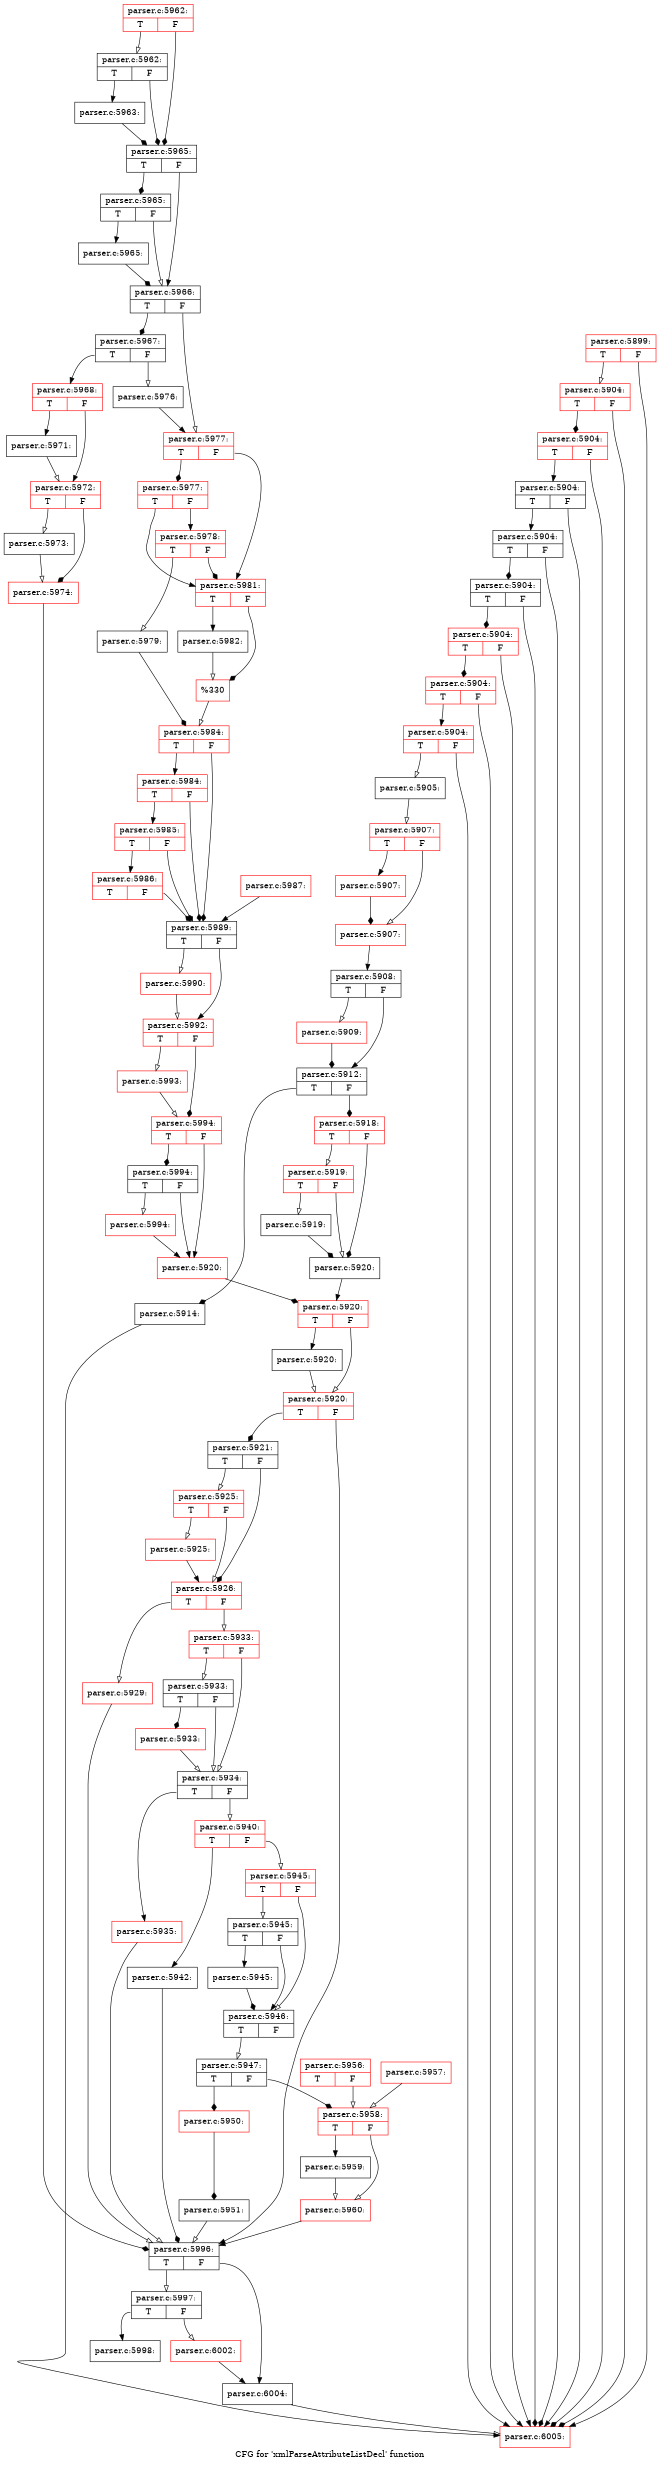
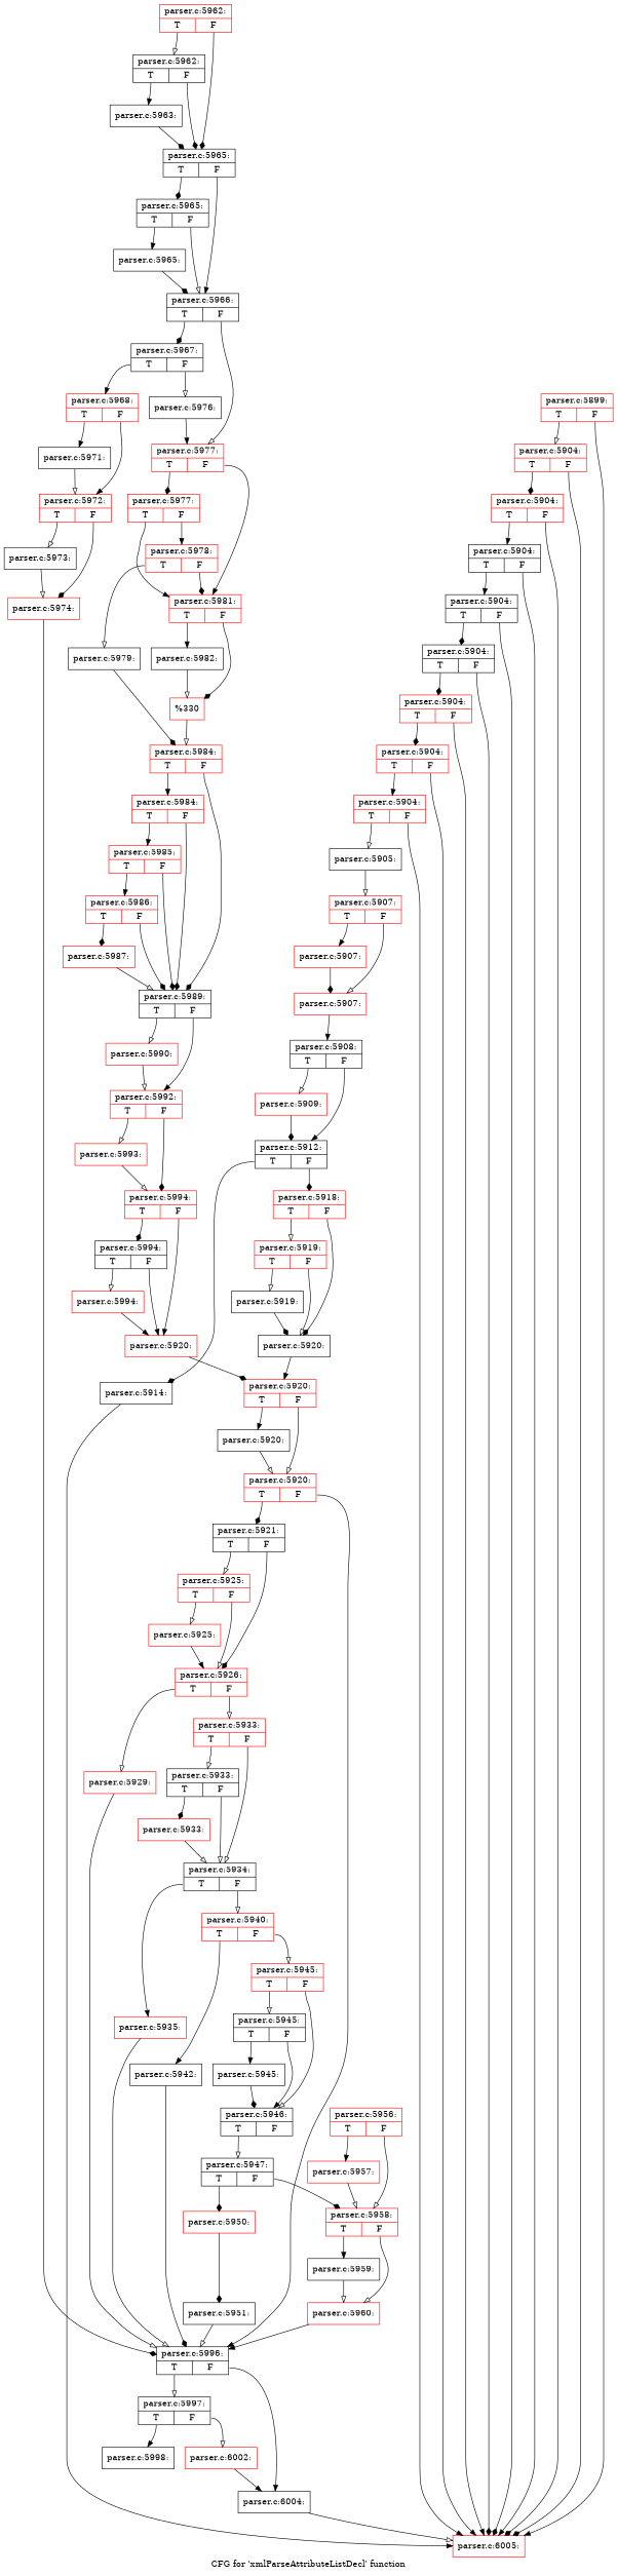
  digraph {
    label="CFG for 'xmlParseAttributeListDecl' function"
    node [color=red shape=record]
    edge [arrowhead=onormal tailport=s0]
    n1 [label="{parser.c:5899:|{<s0>T|<s1>F}}"]
    n2 [label="{parser.c:5904:|{<s0>T|<s1>F}}"]
    n3 [label="{parser.c:6005:}"]
    n4 [label="{parser.c:5904:|{<s0>T|<s1>F}}"]
    n5 [color=black label="{parser.c:5904:|{<s0>T|<s1>F}}"]
    n6 [color=black label="{parser.c:5904:|{<s0>T|<s1>F}}"]
    n7 [color=black label="{parser.c:5904:|{<s0>T|<s1>F}}"]
    n8 [label="{parser.c:5904:|{<s0>T|<s1>F}}"]
    n9 [label="{parser.c:5904:|{<s0>T|<s1>F}}"]
    n10 [label="{parser.c:5904:|{<s0>T|<s1>F}}"]
    n11 [color=black label="{parser.c:5905:}"]
    n12 [label="{parser.c:5907:|{<s0>T|<s1>F}}"]
    n13 [label="{parser.c:5907:}"]
    n14 [label="{parser.c:5907:}"]
    n15 [color=black label="{parser.c:5908:|{<s0>T|<s1>F}}"]
    n16 [label="{parser.c:5909:}"]
    n17 [color=black label="{parser.c:5912:|{<s0>T|<s1>F}}"]
    n18 [color=black label="{parser.c:5914:}"]
    n19 [label="{parser.c:5918:|{<s0>T|<s1>F}}"]
    n20 [label="{parser.c:5919:|{<s0>T|<s1>F}}"]
    n21 [color=black label="{parser.c:5920:}"]
    n22 [color=black label="{parser.c:5919:}"]
    n23 [label="{parser.c:5920:|{<s0>T|<s1>F}}"]
    n24 [color=black label="{parser.c:5920:}"]
    n25 [label="{parser.c:5920:|{<s0>T|<s1>F}}"]
    n26 [color=black label="{parser.c:5921:|{<s0>T|<s1>F}}"]
    n27 [color=black label="{parser.c:5996:|{<s0>T|<s1>F}}"]
    n28 [label="{parser.c:5925:|{<s0>T|<s1>F}}"]
    n29 [label="{parser.c:5926:|{<s0>T|<s1>F}}"]
    n30 [color=black label="{parser.c:5997:|{<s0>T|<s1>F}}"]
    n31 [color=black label="{parser.c:6004:}"]
    n32 [label="{parser.c:5925:}"]
    n33 [label="{parser.c:5929:}"]
    n34 [label="{parser.c:5933:|{<s0>T|<s1>F}}"]
    n35 [color=black label="{parser.c:5998:}"]
    n36 [label="{parser.c:6002:}"]
    n37 [color=black label="{parser.c:5933:|{<s0>T|<s1>F}}"]
    n38 [color=black label="{parser.c:5934:|{<s0>T|<s1>F}}"]
    n39 [label="{parser.c:5933:}"]
    n40 [label="{parser.c:5935:}"]
    n41 [label="{parser.c:5940:|{<s0>T|<s1>F}}"]
    n42 [color=black label="{parser.c:5942:}"]
    n43 [label="{parser.c:5945:|{<s0>T|<s1>F}}"]
    n44 [color=black label="{parser.c:5945:|{<s0>T|<s1>F}}"]
    n45 [color=black label="{parser.c:5946:|{<s0>T|<s1>F}}"]
    n46 [color=black label="{parser.c:5945:}"]
    n47 [color=black label="{parser.c:5947:|{<s0>T|<s1>F}}"]
    n48 [label="{parser.c:5950:}"]
    n49 [label="{parser.c:5958:|{<s0>T|<s1>F}}"]
    n50 [color=black label="{parser.c:5951:}"]
    n51 [label="{parser.c:5956:|{<s0>T|<s1>F}}"]
    n52 [label="{parser.c:5957:}"]
    n53 [label="{parser.c:5962:|{<s0>T|<s1>F}}"]
    n54 [color=black label="{parser.c:5962:|{<s0>T|<s1>F}}"]
    n55 [color=black label="{parser.c:5965:|{<s0>T|<s1>F}}"]
    n56 [color=black label="{parser.c:5959:}"]
    n57 [label="{parser.c:5960:}"]
    n58 [color=black label="{parser.c:5963:}"]
    n59 [color=black label="{parser.c:5965:|{<s0>T|<s1>F}}"]
    n60 [color=black label="{parser.c:5966:|{<s0>T|<s1>F}}"]
    n61 [color=black label="{parser.c:5965:}"]
    n62 [color=black label="{parser.c:5967:|{<s0>T|<s1>F}}"]
    n63 [label="{parser.c:5977:|{<s0>T|<s1>F}}"]
    n64 [label="{parser.c:5968:|{<s0>T|<s1>F}}"]
    n65 [color=black label="{parser.c:5976:}"]
    n66 [label="{parser.c:5977:|{<s0>T|<s1>F}}"]
    n67 [label="{parser.c:5981:|{<s0>T|<s1>F}}"]
    n68 [color=black label="{parser.c:5971:}"]
    n69 [label="{parser.c:5972:|{<s0>T|<s1>F}}"]
    n70 [label="{parser.c:5978:|{<s0>T|<s1>F}}"]
    n71 [color=black label="{parser.c:5982:}"]
    n72 [label="{%330}"]
    n73 [color=black label="{parser.c:5973:}"]
    n74 [label="{parser.c:5974:}"]
    n75 [color=black label="{parser.c:5979:}"]
    n76 [label="{parser.c:5984:|{<s0>T|<s1>F}}"]
    n77 [label="{parser.c:5984:|{<s0>T|<s1>F}}"]
    n78 [color=black label="{parser.c:5989:|{<s0>T|<s1>F}}"]
    n79 [label="{parser.c:5985:|{<s0>T|<s1>F}}"]
    n80 [label="{parser.c:5990:}"]
    n81 [label="{parser.c:5992:|{<s0>T|<s1>F}}"]
    n82 [label="{parser.c:5986:|{<s0>T|<s1>F}}"]
    n83 [label="{parser.c:5993:}"]
    n84 [label="{parser.c:5994:|{<s0>T|<s1>F}}"]
    n85 [label="{parser.c:5987:}"]
    n86 [color=black label="{parser.c:5994:|{<s0>T|<s1>F}}"]
    n87 [label="{parser.c:5920:}"]
    n88 [label="{parser.c:5994:}"]
    n1 -> n2
    n1 -> n3 [arrowhead=normal tailport=s1]
    n2 -> n3 [arrowhead=diamond tailport=s1]
    n2 -> n4 [arrowhead=diamond]
    n4 -> n3 [arrowhead=diamond tailport=s1]
    n4 -> n5 [arrowhead=normal]
    n5 -> n3 [arrowhead=normal tailport=s1]
    n5 -> n6 [arrowhead=normal]
    n6 -> n3 [arrowhead=diamond tailport=s1]
    n6 -> n7 [arrowhead=diamond]
    n7 -> n3 [arrowhead=diamond tailport=s1]
    n7 -> n8 [arrowhead=diamond]
    n8 -> n3 [arrowhead=normal tailport=s1]
    n8 -> n9 [arrowhead=diamond]
    n9 -> n3 [arrowhead=normal tailport=s1]
    n9 -> n10 [arrowhead=normal]
    n10 -> n3 [arrowhead=normal tailport=s1]
    n10 -> n11
    n11 -> n12
    n12 -> n13 [arrowhead=normal]
    n12 -> n14 [tailport=s1]
    n13 -> n14 [arrowhead=diamond]
    n14 -> n15 [arrowhead=normal]
    n15 -> n16
    n15 -> n17 [arrowhead=normal tailport=s1]
    n16 -> n17 [arrowhead=diamond]
    n17 -> n18 [arrowhead=diamond]
    n17 -> n19 [arrowhead=diamond tailport=s1]
    n18 -> n3 [arrowhead=normal]
    n19 -> n20
    n19 -> n21 [arrowhead=diamond tailport=s1]
    n20 -> n21 [tailport=s1]
    n20 -> n22
    n21 -> n23 [arrowhead=normal]
    n22 -> n21 [arrowhead=diamond]
    n23 -> n24 [arrowhead=normal]
    n23 -> n25 [tailport=s1]
    n24 -> n25
    n25 -> n26 [arrowhead=diamond]
    n25 -> n27 [arrowhead=normal tailport=s1]
    n26 -> n28
    n26 -> n29 [arrowhead=diamond tailport=s1]
    n27 -> n30
    n27 -> n31 [arrowhead=normal tailport=s1]
    n28 -> n29 [tailport=s1]
    n28 -> n32
    n29 -> n33
    n29 -> n34 [tailport=s1]
    n30 -> n35 [arrowhead=normal]
    n30 -> n36 [tailport=s1]
    n31 -> n3
    n32 -> n29 [arrowhead=normal]
    n33 -> n27
    n34 -> n37
    n34 -> n38 [tailport=s1]
    n36 -> n31 [arrowhead=normal]
    n37 -> n38 [tailport=s1]
    n37 -> n39 [arrowhead=diamond]
    n38 -> n40 [arrowhead=normal]
    n38 -> n41 [tailport=s1]
    n39 -> n38
    n40 -> n27
    n41 -> n42 [arrowhead=normal]
    n41 -> n43 [tailport=s1]
    n42 -> n27 [arrowhead=diamond]
    n43 -> n44
    n43 -> n45 [tailport=s1]
    n44 -> n45 [arrowhead=normal tailport=s1]
    n44 -> n46 [arrowhead=normal]
    n45 -> n47
    n46 -> n45 [arrowhead=diamond]
    n47 -> n48 [arrowhead=diamond]
    n47 -> n49 [arrowhead=diamond tailport=s1]
    n48 -> n50 [arrowhead=diamond]
    n49 -> n56 [arrowhead=normal]
    n49 -> n57 [tailport=s1]
    n50 -> n27
    n51 -> n49 [tailport=s1]
+   n51 -> n52 [arrowhead=normal]
    n52 -> n49
    n53 -> n54
    n53 -> n55 [arrowhead=diamond tailport=s1]
    n54 -> n55 [arrowhead=diamond tailport=s1]
    n54 -> n58 [arrowhead=normal]
    n55 -> n59 [arrowhead=diamond]
    n55 -> n60 [arrowhead=normal tailport=s1]
    n56 -> n57
    n57 -> n27 [arrowhead=normal]
    n58 -> n55 [arrowhead=diamond]
    n59 -> n60 [tailport=s1]
    n59 -> n61 [arrowhead=normal]
    n60 -> n62 [arrowhead=diamond]
    n60 -> n63 [tailport=s1]
    n61 -> n60 [arrowhead=diamond]
    n62 -> n64 [arrowhead=normal]
    n62 -> n65 [tailport=s1]
    n63 -> n66 [arrowhead=diamond]
    n63 -> n67 [arrowhead=normal tailport=s1]
    n64 -> n68 [arrowhead=normal]
    n64 -> n69 [arrowhead=normal tailport=s1]
    n65 -> n63 [arrowhead=normal]
    n66 -> n67 [arrowhead=normal]
    n66 -> n70 [arrowhead=normal tailport=s1]
    n67 -> n71 [arrowhead=normal]
    n67 -> n72 [arrowhead=diamond tailport=s1]
    n68 -> n69
    n69 -> n73
    n69 -> n74 [arrowhead=diamond tailport=s1]
    n70 -> n67 [arrowhead=diamond tailport=s1]
    n70 -> n75
    n71 -> n72
    n72 -> n76
    n73 -> n74
    n74 -> n27 [arrowhead=diamond]
    n75 -> n76 [arrowhead=diamond]
    n76 -> n77 [arrowhead=normal]
    n76 -> n78 [arrowhead=diamond tailport=s1]
    n77 -> n78 [arrowhead=diamond tailport=s1]
    n77 -> n79 [arrowhead=normal]
    n78 -> n80
    n78 -> n81 [arrowhead=normal tailport=s1]
    n79 -> n78 [arrowhead=diamond tailport=s1]
    n79 -> n82 [arrowhead=normal]
    n80 -> n81
    n81 -> n83
    n81 -> n84 [arrowhead=diamond tailport=s1]
    n82 -> n78 [arrowhead=diamond tailport=s1]
+   n82 -> n85 [arrowhead=diamond]
    n83 -> n84
    n84 -> n86 [arrowhead=diamond]
    n84 -> n87 [arrowhead=normal tailport=s1]
-   n85 -> n78 [arrowhead=normal]
+   n85 -> n78
    n86 -> n87 [arrowhead=normal tailport=s1]
    n86 -> n88
    n87 -> n23 [arrowhead=diamond]
    n88 -> n87 [arrowhead=normal]
  }
